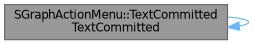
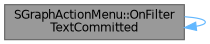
  digraph {
    rankdir=TB
-   n1 [color=gray40 fillcolor=grey60 fontcolor=black fontname=Helvetica fontsize=10 height=0.2 label="SGraphActionMenu::TextCommitted\lTextCommitted" shape=box style=filled width=0.4]
+   n1 [color=gray40 fillcolor=grey60 fontcolor=black fontname=Helvetica fontsize=10 height=0.2 label="SGraphActionMenu::OnFilter\lTextCommitted" shape=box style=filled width=0.4]
    n1 -> n1 [color=steelblue1 fontname=Helvetica fontsize=10 labelfontname=Helvetica labelfontsize=10 style=solid]
  }
